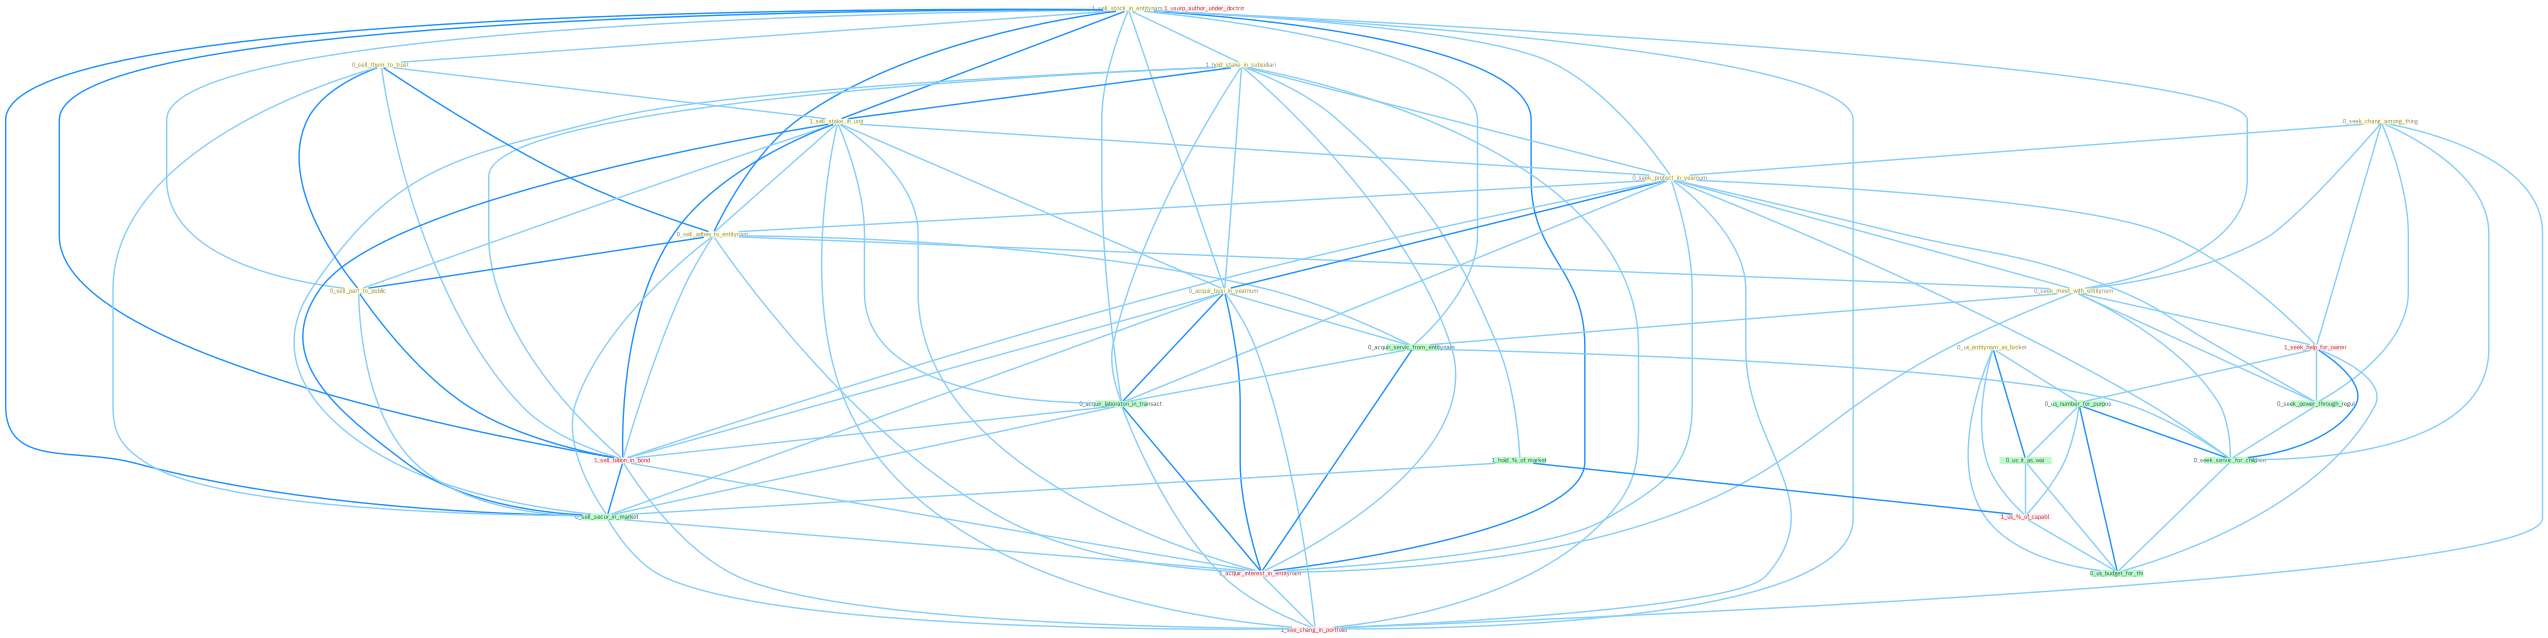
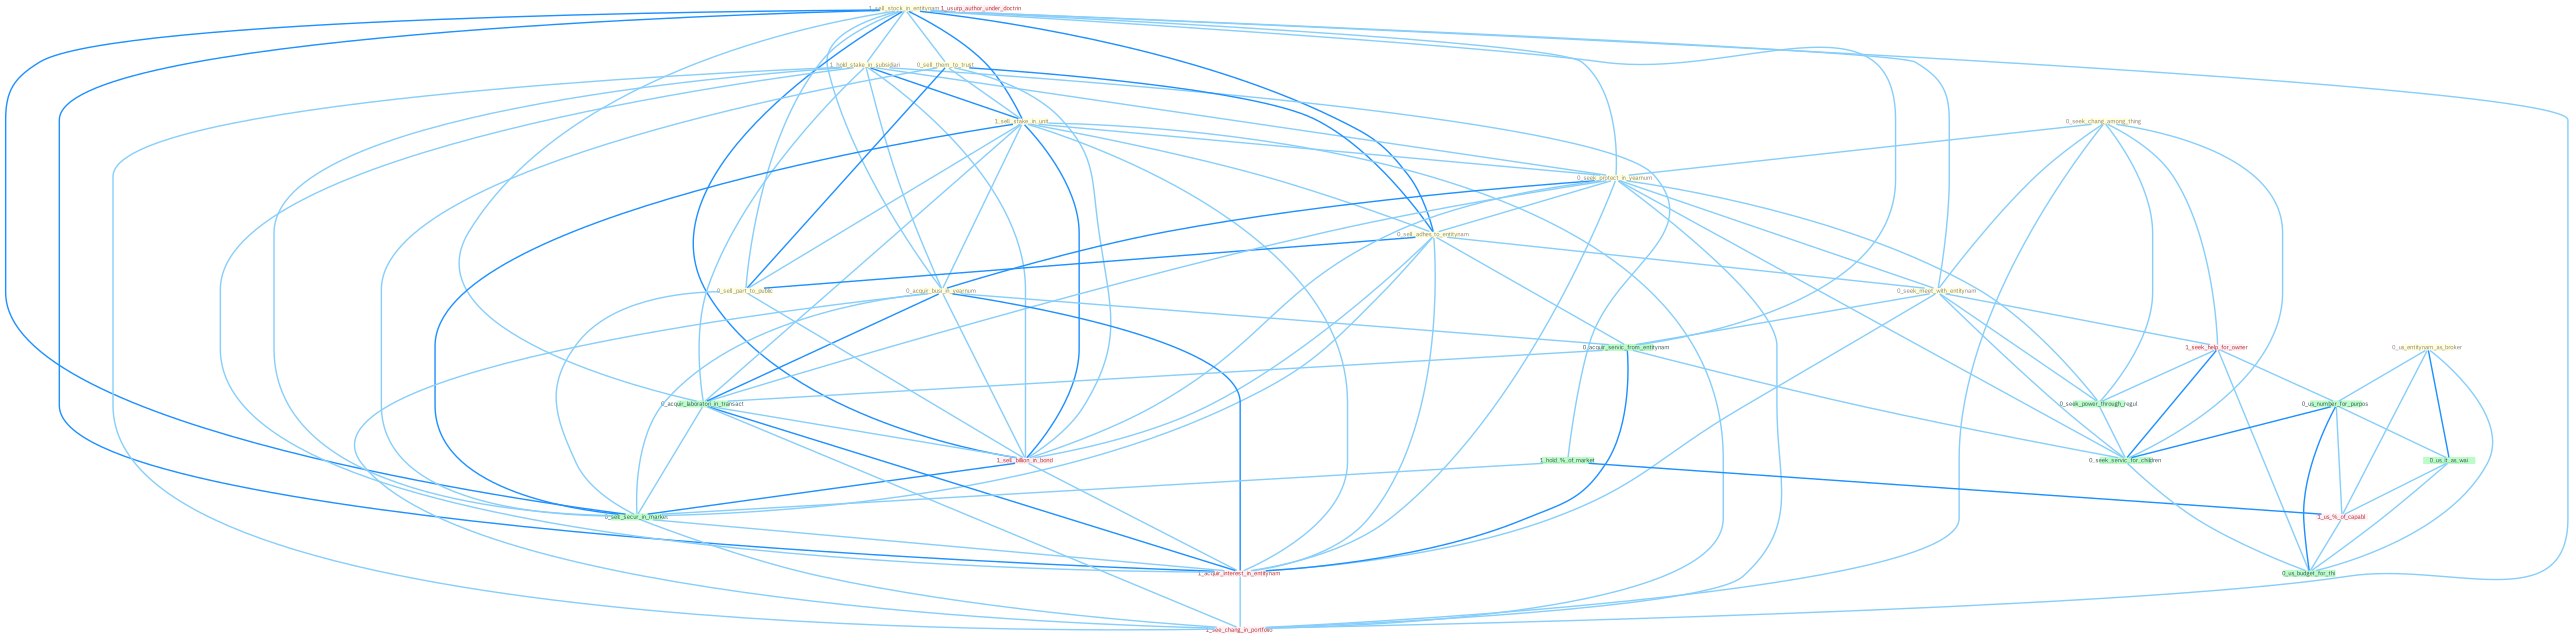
  graph {
    fontname="IBM Plex Sans"
    node [color="#ffffe0" fixedsize=true fontcolor="#8b7d6b" fontname="IBM Plex Sans" fontsize=4 shape=polygon style=filled]
    edge [color="#87cefa" fontname="IBM Plex Sans" w=1]
    "1_sell_stock_in_entitynam " [height=.06 width=.5]
    "1_hold_stake_in_subsidiari " [height=.06 width=.5]
    "0_sell_them_to_trust " [height=.06 width=.5]
    "1_sell_stake_in_unit " [height=.06 width=.5]
    "0_seek_chang_among_thing " [height=.06 width=.5]
    "0_sell_adhes_to_entitynam " [height=.06 width=.5]
    "0_seek_protect_in_yearnum " [height=.06 width=.5]
    "0_acquir_busi_in_yearnum " [height=.06 width=.5]
    "0_sell_part_to_public " [height=.06 width=.5]
    "0_seek_meet_with_entitynam " [height=.06 width=.5]
    "0_us_entitynam_as_broker " [height=.06 width=.5]
    "1_seek_help_for_owner " [color="#fff0f5" fontcolor="#b22222" height=.06 width=.5]
    "1_sell_billion_in_bond " [color="#fff0f5" fontcolor="#b22222" height=.06 width=.5]
    "1_usurp_author_under_doctrin " [color="#fff0f5" fontcolor="#b22222" height=.06 width=.5]
    "1_us_%_of_capabl " [color="#fff0f5" fontcolor="#b22222" height=.06 width=.5]
    "1_acquir_interest_in_entitynam " [color="#fff0f5" fontcolor="#b22222" height=.06 width=.5]
    "1_see_chang_in_portfolio " [color="#fff0f5" fontcolor="#b22222" height=.06 width=.5]
    "0_acquir_servic_from_entitynam " [color="#BDFCC9" fontcolor="#2f4f4f" height=.06 width=.5]
    "0_acquir_laboratori_in_transact " [color="#BDFCC9" fontcolor="#2f4f4f" height=.06 width=.5]
    "0_sell_secur_in_market " [color="#BDFCC9" fontcolor="#2f4f4f" height=.06 width=.5]
    "1_hold_%_of_market " [color="#BDFCC9" fontcolor="#2f4f4f" height=.06 width=.5]
    "0_seek_power_through_regul " [color="#BDFCC9" fontcolor="#2f4f4f" height=.06 width=.5]
    "0_seek_servic_for_children " [color="#BDFCC9" fontcolor="#2f4f4f" height=.06 width=.5]
    "0_us_number_for_purpos " [color="#BDFCC9" fontcolor="#2f4f4f" height=.06 width=.5]
    "0_us_it_as_wai " [color="#BDFCC9" fontcolor="#2f4f4f" height=.06 width=.5]
    "0_us_budget_for_thi " [color="#BDFCC9" fontcolor="#2f4f4f" height=.06 width=.5]
    subgraph sub_1 {
      "1_sell_stock_in_entitynam "
      "1_hold_stake_in_subsidiari "
      "0_sell_them_to_trust "
      "1_sell_stake_in_unit "
      "0_seek_chang_among_thing "
      "0_sell_adhes_to_entitynam "
      "0_seek_protect_in_yearnum "
      "0_acquir_busi_in_yearnum "
      "0_sell_part_to_public "
      "0_seek_meet_with_entitynam "
      "0_us_entitynam_as_broker "
    }
    subgraph sub_2 {
      "1_seek_help_for_owner "
      "1_sell_billion_in_bond "
      "1_usurp_author_under_doctrin "
      "1_us_%_of_capabl "
      "1_acquir_interest_in_entitynam "
      "1_see_chang_in_portfolio "
    }
    "1_sell_stock_in_entitynam " -- "1_hold_stake_in_subsidiari "
    "1_sell_stock_in_entitynam " -- "0_sell_them_to_trust "
    "1_sell_stock_in_entitynam " -- "1_sell_stake_in_unit " [color="#1e90ff" w=2]
    "1_sell_stock_in_entitynam " -- "0_sell_adhes_to_entitynam " [color="#1e90ff" w=2]
    "1_sell_stock_in_entitynam " -- "0_seek_protect_in_yearnum "
    "1_sell_stock_in_entitynam " -- "0_acquir_busi_in_yearnum "
    "1_sell_stock_in_entitynam " -- "0_sell_part_to_public "
    "1_sell_stock_in_entitynam " -- "0_seek_meet_with_entitynam "
    "1_sell_stock_in_entitynam " -- "1_sell_billion_in_bond " [color="#1e90ff" w=2]
    "1_sell_stock_in_entitynam " -- "1_acquir_interest_in_entitynam " [color="#1e90ff" w=2]
    "1_sell_stock_in_entitynam " -- "1_see_chang_in_portfolio "
    "1_sell_stock_in_entitynam " -- "0_acquir_servic_from_entitynam "
    "1_sell_stock_in_entitynam " -- "0_acquir_laboratori_in_transact "
    "1_sell_stock_in_entitynam " -- "0_sell_secur_in_market " [color="#1e90ff" w=2]
    "1_hold_stake_in_subsidiari " -- "1_sell_stake_in_unit " [color="#1e90ff" w=2]
    "1_hold_stake_in_subsidiari " -- "0_seek_protect_in_yearnum "
    "1_hold_stake_in_subsidiari " -- "0_acquir_busi_in_yearnum "
    "1_hold_stake_in_subsidiari " -- "1_sell_billion_in_bond "
    "1_hold_stake_in_subsidiari " -- "1_acquir_interest_in_entitynam "
    "1_hold_stake_in_subsidiari " -- "1_see_chang_in_portfolio "
    "1_hold_stake_in_subsidiari " -- "0_acquir_laboratori_in_transact "
    "1_hold_stake_in_subsidiari " -- "0_sell_secur_in_market "
    "1_hold_stake_in_subsidiari " -- "1_hold_%_of_market "
    "0_sell_them_to_trust " -- "1_sell_stake_in_unit "
    "0_sell_them_to_trust " -- "0_sell_adhes_to_entitynam " [color="#1e90ff" w=2]
    "0_sell_them_to_trust " -- "0_sell_part_to_public " [color="#1e90ff" w=2]
    "0_sell_them_to_trust " -- "1_sell_billion_in_bond "
    "0_sell_them_to_trust " -- "0_sell_secur_in_market "
    "1_sell_stake_in_unit " -- "0_sell_adhes_to_entitynam "
    "1_sell_stake_in_unit " -- "0_seek_protect_in_yearnum "
    "1_sell_stake_in_unit " -- "0_acquir_busi_in_yearnum "
    "1_sell_stake_in_unit " -- "0_sell_part_to_public "
    "1_sell_stake_in_unit " -- "1_sell_billion_in_bond " [color="#1e90ff" w=2]
    "1_sell_stake_in_unit " -- "1_acquir_interest_in_entitynam "
    "1_sell_stake_in_unit " -- "1_see_chang_in_portfolio "
    "1_sell_stake_in_unit " -- "0_acquir_laboratori_in_transact "
    "1_sell_stake_in_unit " -- "0_sell_secur_in_market " [color="#1e90ff" w=2]
    "0_seek_chang_among_thing " -- "0_seek_protect_in_yearnum "
    "0_seek_chang_among_thing " -- "0_seek_meet_with_entitynam "
    "0_seek_chang_among_thing " -- "1_seek_help_for_owner "
    "0_seek_chang_among_thing " -- "1_see_chang_in_portfolio "
    "0_seek_chang_among_thing " -- "0_seek_power_through_regul "
    "0_seek_chang_among_thing " -- "0_seek_servic_for_children "
    "0_sell_adhes_to_entitynam " -- "0_sell_part_to_public " [color="#1e90ff" w=2]
    "0_sell_adhes_to_entitynam " -- "0_seek_meet_with_entitynam "
    "0_sell_adhes_to_entitynam " -- "1_sell_billion_in_bond "
    "0_sell_adhes_to_entitynam " -- "1_acquir_interest_in_entitynam "
    "0_sell_adhes_to_entitynam " -- "0_acquir_servic_from_entitynam "
    "0_sell_adhes_to_entitynam " -- "0_sell_secur_in_market "
    "0_seek_protect_in_yearnum " -- "0_sell_adhes_to_entitynam "
    "0_seek_protect_in_yearnum " -- "0_acquir_busi_in_yearnum " [color="#1e90ff" w=2]
    "0_seek_protect_in_yearnum " -- "0_seek_meet_with_entitynam "
-   "0_seek_protect_in_yearnum " -- "1_seek_help_for_owner "
    "0_seek_protect_in_yearnum " -- "1_sell_billion_in_bond "
    "0_seek_protect_in_yearnum " -- "1_acquir_interest_in_entitynam "
    "0_seek_protect_in_yearnum " -- "1_see_chang_in_portfolio "
    "0_seek_protect_in_yearnum " -- "0_acquir_laboratori_in_transact "
    "0_seek_protect_in_yearnum " -- "0_seek_power_through_regul "
    "0_seek_protect_in_yearnum " -- "0_seek_servic_for_children "
    "0_acquir_busi_in_yearnum " -- "1_sell_billion_in_bond "
    "0_acquir_busi_in_yearnum " -- "1_acquir_interest_in_entitynam " [color="#1e90ff" w=2]
    "0_acquir_busi_in_yearnum " -- "1_see_chang_in_portfolio "
    "0_acquir_busi_in_yearnum " -- "0_acquir_servic_from_entitynam "
    "0_acquir_busi_in_yearnum " -- "0_acquir_laboratori_in_transact " [color="#1e90ff" w=2]
    "0_acquir_busi_in_yearnum " -- "0_sell_secur_in_market "
-   "0_sell_part_to_public " -- "1_sell_billion_in_bond " [color="#1e90ff"]
+   "0_sell_part_to_public " -- "1_sell_billion_in_bond "
    "0_sell_part_to_public " -- "0_sell_secur_in_market "
    "0_seek_meet_with_entitynam " -- "1_seek_help_for_owner "
    "0_seek_meet_with_entitynam " -- "1_acquir_interest_in_entitynam "
    "0_seek_meet_with_entitynam " -- "0_acquir_servic_from_entitynam "
    "0_seek_meet_with_entitynam " -- "0_seek_power_through_regul "
    "0_seek_meet_with_entitynam " -- "0_seek_servic_for_children "
    "0_us_entitynam_as_broker " -- "1_us_%_of_capabl "
    "0_us_entitynam_as_broker " -- "0_us_number_for_purpos "
    "0_us_entitynam_as_broker " -- "0_us_it_as_wai " [color="#1e90ff" w=2]
    "0_us_entitynam_as_broker " -- "0_us_budget_for_thi "
    "1_seek_help_for_owner " -- "0_seek_power_through_regul "
    "1_seek_help_for_owner " -- "0_seek_servic_for_children " [color="#1e90ff" w=2]
    "1_seek_help_for_owner " -- "0_us_number_for_purpos "
    "1_seek_help_for_owner " -- "0_us_budget_for_thi "
    "1_sell_billion_in_bond " -- "1_acquir_interest_in_entitynam "
-   "1_sell_billion_in_bond " -- "1_see_chang_in_portfolio "
    "1_sell_billion_in_bond " -- "0_sell_secur_in_market " [color="#1e90ff" w=2]
    "1_us_%_of_capabl " -- "0_us_budget_for_thi "
    "1_acquir_interest_in_entitynam " -- "1_see_chang_in_portfolio "
    "0_acquir_servic_from_entitynam " -- "1_acquir_interest_in_entitynam " [color="#1e90ff" w=2]
    "0_acquir_servic_from_entitynam " -- "0_acquir_laboratori_in_transact "
    "0_acquir_servic_from_entitynam " -- "0_seek_servic_for_children "
    "0_acquir_laboratori_in_transact " -- "1_sell_billion_in_bond "
    "0_acquir_laboratori_in_transact " -- "1_acquir_interest_in_entitynam " [color="#1e90ff" w=2]
    "0_acquir_laboratori_in_transact " -- "1_see_chang_in_portfolio "
    "0_acquir_laboratori_in_transact " -- "0_sell_secur_in_market "
    "0_sell_secur_in_market " -- "1_acquir_interest_in_entitynam "
    "0_sell_secur_in_market " -- "1_see_chang_in_portfolio "
    "1_hold_%_of_market " -- "1_us_%_of_capabl " [color="#1e90ff" w=2]
    "1_hold_%_of_market " -- "0_sell_secur_in_market "
    "0_seek_power_through_regul " -- "0_seek_servic_for_children "
    "0_seek_servic_for_children " -- "0_us_budget_for_thi "
    "0_us_number_for_purpos " -- "1_us_%_of_capabl "
    "0_us_number_for_purpos " -- "0_seek_servic_for_children " [color="#1e90ff"]
    "0_us_number_for_purpos " -- "0_us_it_as_wai "
    "0_us_number_for_purpos " -- "0_us_budget_for_thi " [color="#1e90ff" w=2]
    "0_us_it_as_wai " -- "1_us_%_of_capabl "
    "0_us_it_as_wai " -- "0_us_budget_for_thi "
  }
